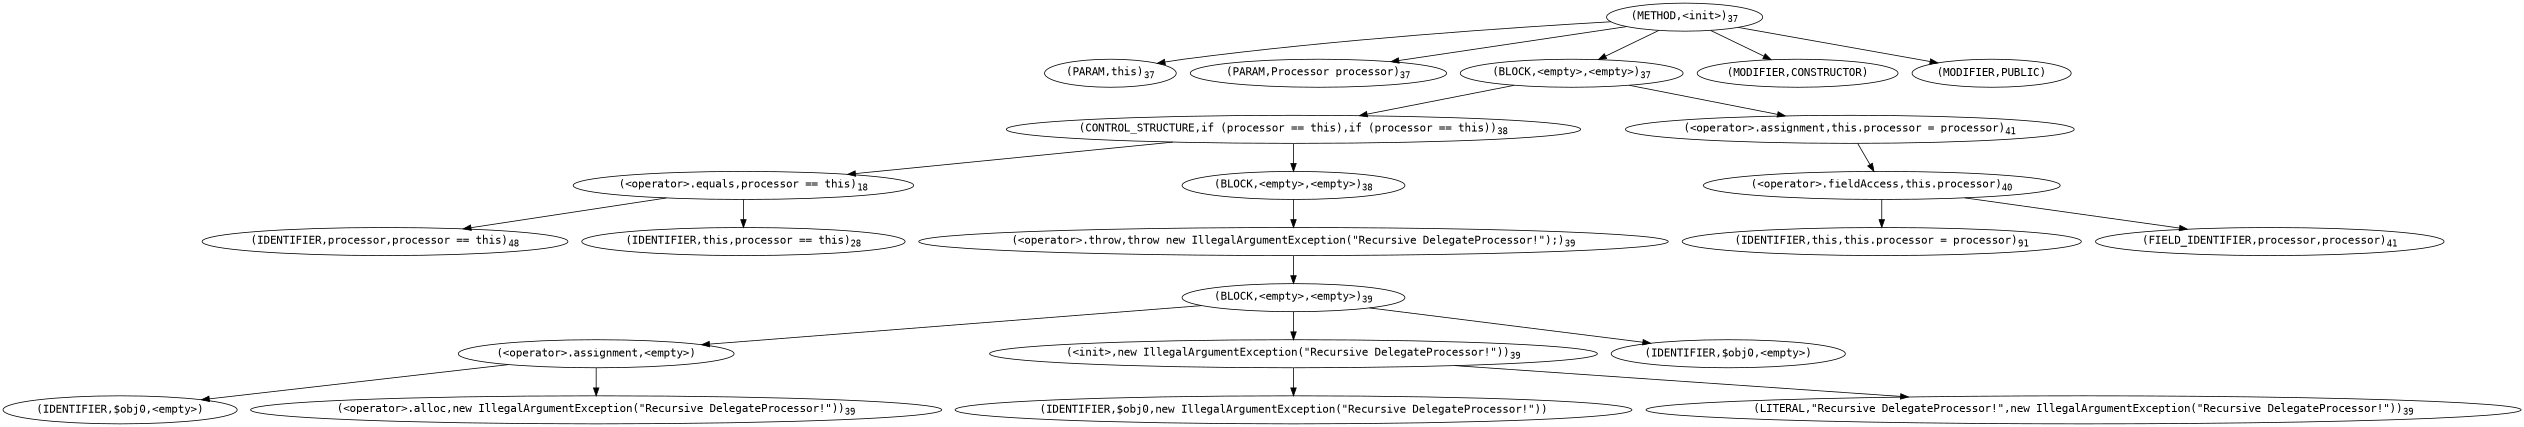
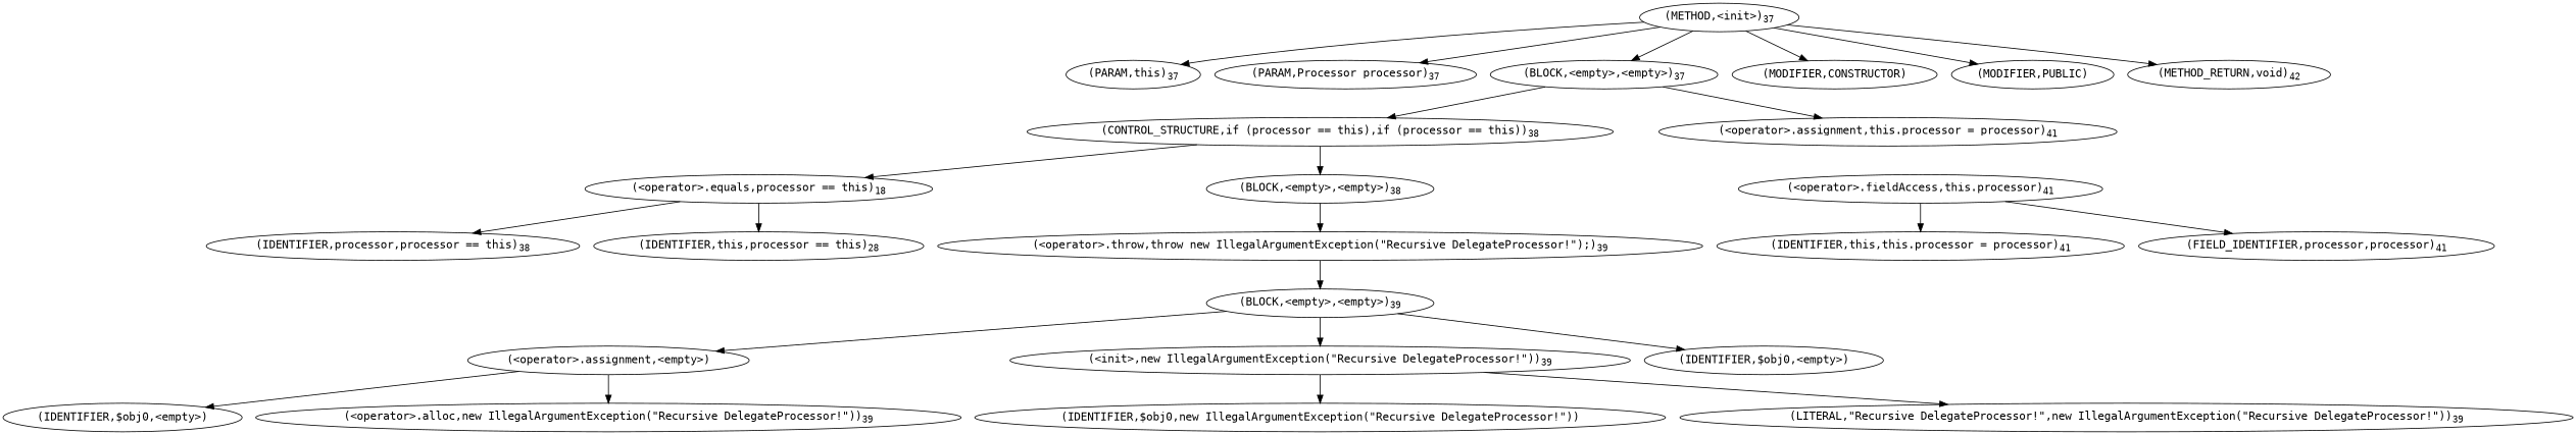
  digraph {
    fontname="DejaVu Sans Mono"
    node [fontname="DejaVu Sans Mono"]
    edge [fontname="DejaVu Sans Mono"]
    n1 [label=<(METHOD,&lt;init&gt;)<SUB>37</SUB>>]
    n2 [label=<(PARAM,this)<SUB>37</SUB>>]
    n3 [label=<(PARAM,Processor processor)<SUB>37</SUB>>]
    n4 [label=<(BLOCK,&lt;empty&gt;,&lt;empty&gt;)<SUB>37</SUB>>]
    n5 [label=<(MODIFIER,CONSTRUCTOR)>]
    n6 [label=<(MODIFIER,PUBLIC)>]
+   n7 [label=<(METHOD_RETURN,void)<SUB>42</SUB>>]
    n8 [label=<(CONTROL_STRUCTURE,if (processor == this),if (processor == this))<SUB>38</SUB>>]
    n9 [label=<(&lt;operator&gt;.assignment,this.processor = processor)<SUB>41</SUB>>]
    n10 [label=<(&lt;operator&gt;.equals,processor == this)<SUB>18</SUB>>]
    n11 [label=<(BLOCK,&lt;empty&gt;,&lt;empty&gt;)<SUB>38</SUB>>]
-   n12 [label=<(&lt;operator&gt;.fieldAccess,this.processor)<SUB>40</SUB>>]
-   n13 [label=<(IDENTIFIER,processor,processor == this)<SUB>48</SUB>>]
+   n12 [label=<(&lt;operator&gt;.fieldAccess,this.processor)<SUB>41</SUB>>]
+   n13 [label=<(IDENTIFIER,processor,processor == this)<SUB>38</SUB>>]
    n14 [label=<(IDENTIFIER,this,processor == this)<SUB>28</SUB>>]
    n15 [label=<(&lt;operator&gt;.throw,throw new IllegalArgumentException(&quot;Recursive DelegateProcessor!&quot;);)<SUB>39</SUB>>]
    n16 [label=<(BLOCK,&lt;empty&gt;,&lt;empty&gt;)<SUB>39</SUB>>]
    n17 [label=<(&lt;operator&gt;.assignment,&lt;empty&gt;)>]
    n18 [label=<(&lt;init&gt;,new IllegalArgumentException(&quot;Recursive DelegateProcessor!&quot;))<SUB>39</SUB>>]
    n19 [label=<(IDENTIFIER,$obj0,&lt;empty&gt;)>]
    n20 [label=<(IDENTIFIER,$obj0,&lt;empty&gt;)>]
    n21 [label=<(&lt;operator&gt;.alloc,new IllegalArgumentException(&quot;Recursive DelegateProcessor!&quot;))<SUB>39</SUB>>]
    n22 [label=<(IDENTIFIER,$obj0,new IllegalArgumentException(&quot;Recursive DelegateProcessor!&quot;))>]
    n23 [label=<(LITERAL,&quot;Recursive DelegateProcessor!&quot;,new IllegalArgumentException(&quot;Recursive DelegateProcessor!&quot;))<SUB>39</SUB>>]
-   n24 [label=<(IDENTIFIER,this,this.processor = processor)<SUB>91</SUB>>]
+   n24 [label=<(IDENTIFIER,this,this.processor = processor)<SUB>41</SUB>>]
    n25 [label=<(FIELD_IDENTIFIER,processor,processor)<SUB>41</SUB>>]
    n1 -> n2
    n1 -> n3
    n1 -> n4
    n1 -> n5
    n1 -> n6
+   n1 -> n7
    n4 -> n8
    n4 -> n9
    n8 -> n10
    n8 -> n11
-   n9 -> n12
    n10 -> n13
    n10 -> n14
    n11 -> n15
    n12 -> n24
    n12 -> n25
    n15 -> n16
    n16 -> n17
    n16 -> n18
    n16 -> n19
    n17 -> n20
    n17 -> n21
    n18 -> n22
    n18 -> n23
  }
